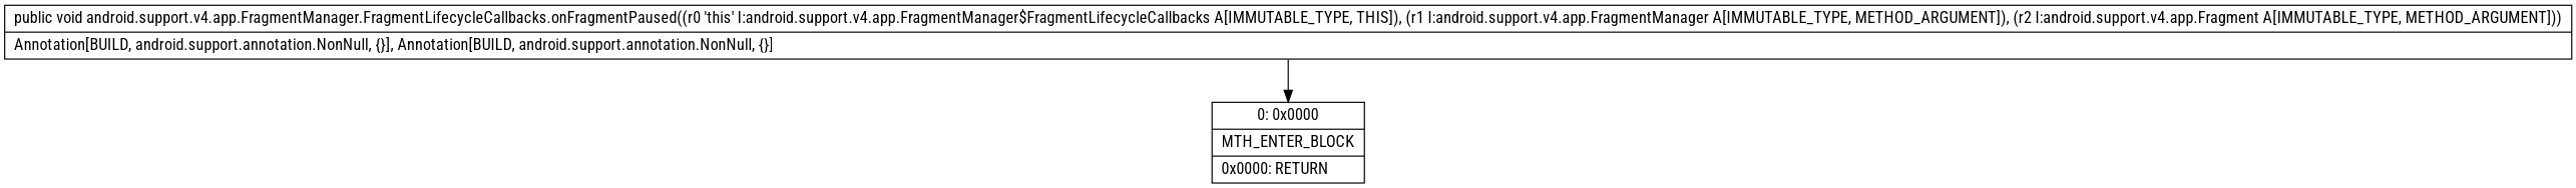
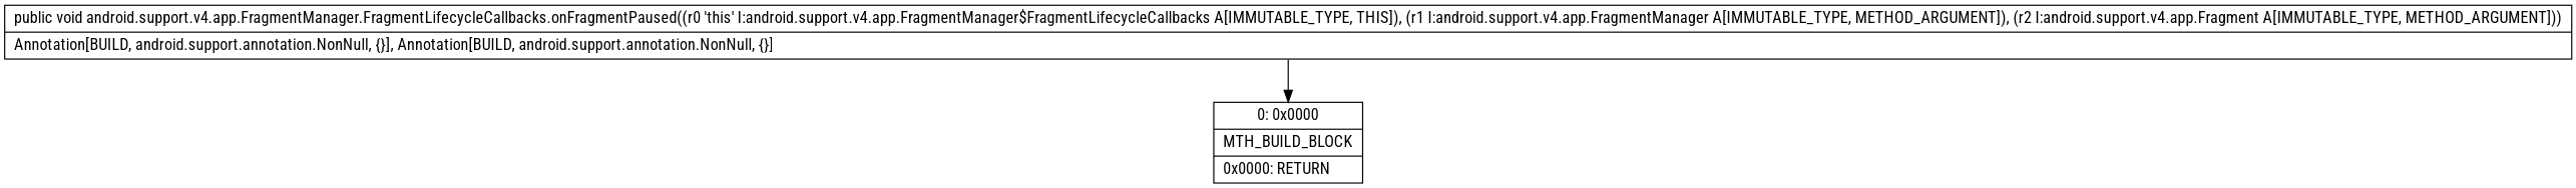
  digraph {
    fontname="Roboto Condensed"
    node [shape=record fontname="Roboto Condensed"]
-   n1 [label="{0\:\ 0x0000|MTH_ENTER_BLOCK\l|0x0000: RETURN   \l}"]
+   n1 [label="{0\:\ 0x0000|MTH_BUILD_BLOCK\l|0x0000: RETURN   \l}"]
    n2 [label="{public void android.support.v4.app.FragmentManager.FragmentLifecycleCallbacks.onFragmentPaused((r0 'this' I:android.support.v4.app.FragmentManager$FragmentLifecycleCallbacks A[IMMUTABLE_TYPE, THIS]), (r1 I:android.support.v4.app.FragmentManager A[IMMUTABLE_TYPE, METHOD_ARGUMENT]), (r2 I:android.support.v4.app.Fragment A[IMMUTABLE_TYPE, METHOD_ARGUMENT]))  | Annotation[BUILD, android.support.annotation.NonNull, \{\}], Annotation[BUILD, android.support.annotation.NonNull, \{\}]\l}"]
    n2 -> n1 [fontname="Roboto Condensed"]
  }
